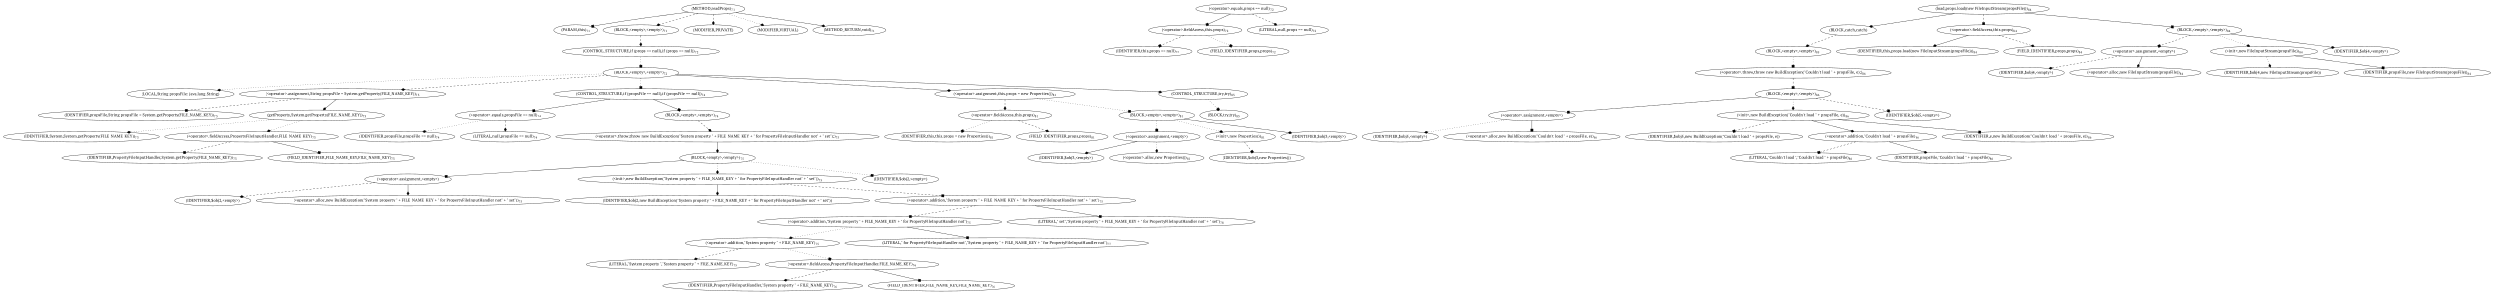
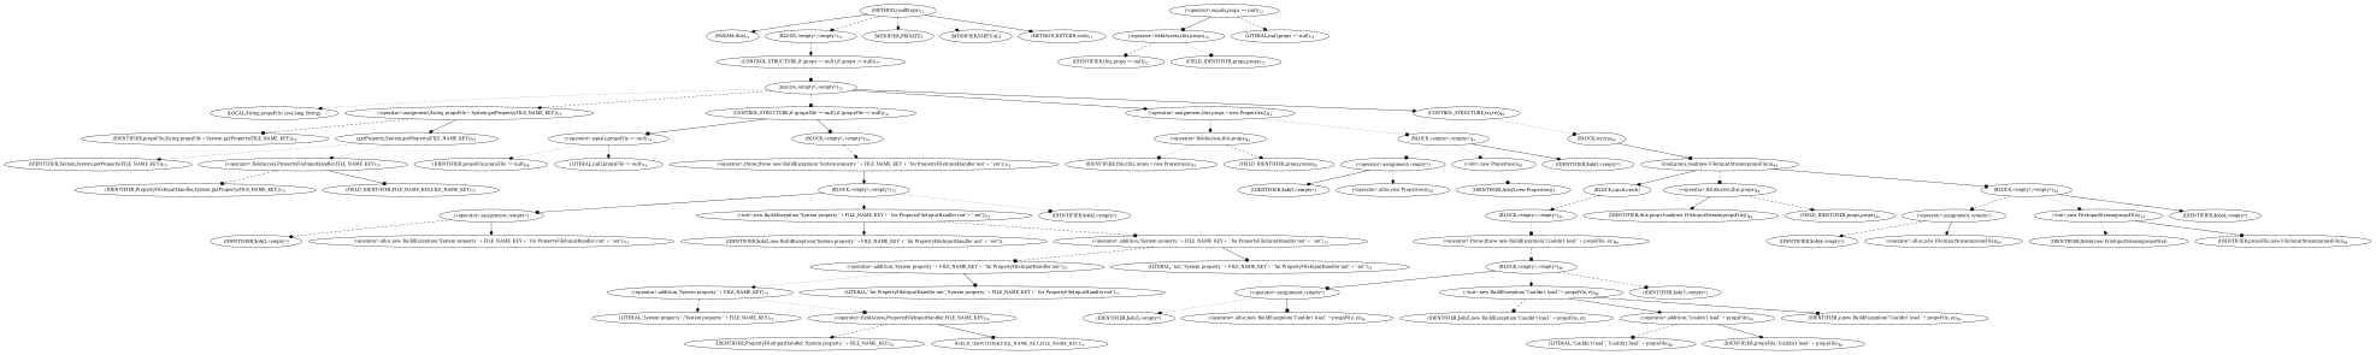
  digraph {
    fontname="PT Serif"
    node [fontname="PT Serif"]
    edge [arrowhead=diamond fontname="PT Serif" style=solid]
    n1 [label=<(METHOD,readProps)<SUB>71</SUB>>]
    n2 [label=<(PARAM,this)<SUB>71</SUB>>]
    n3 [label=<(BLOCK,&lt;empty&gt;,&lt;empty&gt;)<SUB>71</SUB>>]
    n4 [label=<(MODIFIER,PRIVATE)>]
    n5 [label=<(MODIFIER,VIRTUAL)>]
    n6 [label=<(METHOD_RETURN,void)<SUB>71</SUB>>]
    n7 [label=<(CONTROL_STRUCTURE,if (props == null),if (props == null))<SUB>72</SUB>>]
    n8 [label=<(BLOCK,&lt;empty&gt;,&lt;empty&gt;)<SUB>72</SUB>>]
    n9 [label=<(&lt;operator&gt;.equals,props == null)<SUB>72</SUB>>]
    n10 [label=<(&lt;operator&gt;.fieldAccess,this.props)<SUB>72</SUB>>]
    n11 [label=<(LITERAL,null,props == null)<SUB>72</SUB>>]
    n12 [label=<(LOCAL,String propsFile: java.lang.String)>]
    n13 [label=<(&lt;operator&gt;.assignment,String propsFile = System.getProperty(FILE_NAME_KEY))<SUB>73</SUB>>]
    n14 [label=<(CONTROL_STRUCTURE,if (propsFile == null),if (propsFile == null))<SUB>74</SUB>>]
    n15 [label=<(&lt;operator&gt;.assignment,this.props = new Properties())<SUB>81</SUB>>]
    n16 [label=<(CONTROL_STRUCTURE,try,try)<SUB>83</SUB>>]
    n17 [label=<(IDENTIFIER,this,props == null)<SUB>72</SUB>>]
    n18 [label=<(FIELD_IDENTIFIER,props,props)<SUB>72</SUB>>]
    n19 [label=<(IDENTIFIER,propsFile,String propsFile = System.getProperty(FILE_NAME_KEY))<SUB>73</SUB>>]
    n20 [label=<(getProperty,System.getProperty(FILE_NAME_KEY))<SUB>73</SUB>>]
    n21 [label=<(&lt;operator&gt;.equals,propsFile == null)<SUB>74</SUB>>]
    n22 [label=<(BLOCK,&lt;empty&gt;,&lt;empty&gt;)<SUB>74</SUB>>]
    n23 [label=<(&lt;operator&gt;.fieldAccess,this.props)<SUB>81</SUB>>]
    n24 [label=<(BLOCK,&lt;empty&gt;,&lt;empty&gt;)<SUB>81</SUB>>]
    n25 [label=<(BLOCK,try,try)<SUB>83</SUB>>]
    n26 [label=<(IDENTIFIER,System,System.getProperty(FILE_NAME_KEY))<SUB>73</SUB>>]
    n27 [label=<(&lt;operator&gt;.fieldAccess,PropertyFileInputHandler.FILE_NAME_KEY)<SUB>73</SUB>>]
    n28 [label=<(IDENTIFIER,PropertyFileInputHandler,System.getProperty(FILE_NAME_KEY))<SUB>73</SUB>>]
    n29 [label=<(FIELD_IDENTIFIER,FILE_NAME_KEY,FILE_NAME_KEY)<SUB>73</SUB>>]
-   n30 [label=<(IDENTIFIER,propsFile,propsFile == null)<SUB>74</SUB>>]
+   n30 [label=<(IDENTIFIER,propsFile,propsFile == null)<SUB>64</SUB>>]
    n31 [label=<(LITERAL,null,propsFile == null)<SUB>74</SUB>>]
    n32 [label=<(&lt;operator&gt;.throw,throw new BuildException(&quot;System property &quot; + FILE_NAME_KEY + &quot; for PropertyFileInputHandler not&quot; + &quot; set&quot;);)<SUB>75</SUB>>]
    n33 [label=<(BLOCK,&lt;empty&gt;,&lt;empty&gt;)<SUB>75</SUB>>]
    n34 [label=<(&lt;operator&gt;.assignment,&lt;empty&gt;)>]
    n35 [label=<(&lt;init&gt;,new BuildException(&quot;System property &quot; + FILE_NAME_KEY + &quot; for PropertyFileInputHandler not&quot; + &quot; set&quot;))<SUB>75</SUB>>]
    n36 [label=<(IDENTIFIER,$obj2,&lt;empty&gt;)>]
    n37 [label=<(IDENTIFIER,$obj2,&lt;empty&gt;)>]
    n38 [label=<(&lt;operator&gt;.alloc,new BuildException(&quot;System property &quot; + FILE_NAME_KEY + &quot; for PropertyFileInputHandler not&quot; + &quot; set&quot;))<SUB>75</SUB>>]
    n39 [label=<(IDENTIFIER,$obj2,new BuildException(&quot;System property &quot; + FILE_NAME_KEY + &quot; for PropertyFileInputHandler not&quot; + &quot; set&quot;))>]
    n40 [label=<(&lt;operator&gt;.addition,&quot;System property &quot; + FILE_NAME_KEY + &quot; for PropertyFileInputHandler not&quot; + &quot; set&quot;)<SUB>75</SUB>>]
    n41 [label=<(&lt;operator&gt;.addition,&quot;System property &quot; + FILE_NAME_KEY + &quot; for PropertyFileInputHandler not&quot;)<SUB>75</SUB>>]
    n42 [label=<(LITERAL,&quot; set&quot;,&quot;System property &quot; + FILE_NAME_KEY + &quot; for PropertyFileInputHandler not&quot; + &quot; set&quot;)<SUB>78</SUB>>]
    n43 [label=<(&lt;operator&gt;.addition,&quot;System property &quot; + FILE_NAME_KEY)<SUB>75</SUB>>]
    n44 [label=<(LITERAL,&quot; for PropertyFileInputHandler not&quot;,&quot;System property &quot; + FILE_NAME_KEY + &quot; for PropertyFileInputHandler not&quot;)<SUB>77</SUB>>]
    n45 [label=<(LITERAL,&quot;System property &quot;,&quot;System property &quot; + FILE_NAME_KEY)<SUB>75</SUB>>]
    n46 [label=<(&lt;operator&gt;.fieldAccess,PropertyFileInputHandler.FILE_NAME_KEY)<SUB>76</SUB>>]
    n47 [label=<(IDENTIFIER,PropertyFileInputHandler,&quot;System property &quot; + FILE_NAME_KEY)<SUB>76</SUB>>]
    n48 [label=<(FIELD_IDENTIFIER,FILE_NAME_KEY,FILE_NAME_KEY)<SUB>76</SUB>>]
    n49 [label=<(IDENTIFIER,this,this.props = new Properties())<SUB>81</SUB>>]
    n50 [label=<(FIELD_IDENTIFIER,props,props)<SUB>81</SUB>>]
    n51 [label=<(&lt;operator&gt;.assignment,&lt;empty&gt;)>]
    n52 [label=<(&lt;init&gt;,new Properties())<SUB>81</SUB>>]
    n53 [label=<(IDENTIFIER,$obj3,&lt;empty&gt;)>]
    n54 [label=<(IDENTIFIER,$obj3,&lt;empty&gt;)>]
    n55 [label=<(&lt;operator&gt;.alloc,new Properties())<SUB>81</SUB>>]
    n56 [label=<(IDENTIFIER,$obj3,new Properties())>]
    n57 [label=<(load,props.load(new FileInputStream(propsFile)))<SUB>84</SUB>>]
    n58 [label=<(BLOCK,catch,catch)>]
    n59 [label=<(BLOCK,&lt;empty&gt;,&lt;empty&gt;)<SUB>85</SUB>>]
    n60 [label=<(&lt;operator&gt;.fieldAccess,this.props)<SUB>84</SUB>>]
    n61 [label=<(BLOCK,&lt;empty&gt;,&lt;empty&gt;)<SUB>84</SUB>>]
    n62 [label=<(IDENTIFIER,this,props.load(new FileInputStream(propsFile)))<SUB>84</SUB>>]
    n63 [label=<(FIELD_IDENTIFIER,props,props)<SUB>84</SUB>>]
    n64 [label=<(&lt;operator&gt;.assignment,&lt;empty&gt;)>]
    n65 [label=<(&lt;init&gt;,new FileInputStream(propsFile))<SUB>84</SUB>>]
    n66 [label=<(IDENTIFIER,$obj4,&lt;empty&gt;)>]
    n67 [label=<(IDENTIFIER,$obj4,&lt;empty&gt;)>]
    n68 [label=<(&lt;operator&gt;.alloc,new FileInputStream(propsFile))<SUB>84</SUB>>]
    n69 [label=<(IDENTIFIER,$obj4,new FileInputStream(propsFile))>]
    n70 [label=<(IDENTIFIER,propsFile,new FileInputStream(propsFile))<SUB>84</SUB>>]
    n71 [label=<(&lt;operator&gt;.throw,throw new BuildException(&quot;Couldn't load &quot; + propsFile, e);)<SUB>86</SUB>>]
    n72 [label=<(BLOCK,&lt;empty&gt;,&lt;empty&gt;)<SUB>86</SUB>>]
    n73 [label=<(&lt;operator&gt;.assignment,&lt;empty&gt;)>]
    n74 [label=<(&lt;init&gt;,new BuildException(&quot;Couldn't load &quot; + propsFile, e))<SUB>86</SUB>>]
    n75 [label=<(IDENTIFIER,$obj5,&lt;empty&gt;)>]
    n76 [label=<(IDENTIFIER,$obj5,&lt;empty&gt;)>]
    n77 [label=<(&lt;operator&gt;.alloc,new BuildException(&quot;Couldn't load &quot; + propsFile, e))<SUB>86</SUB>>]
    n78 [label=<(IDENTIFIER,$obj5,new BuildException(&quot;Couldn't load &quot; + propsFile, e))>]
    n79 [label=<(&lt;operator&gt;.addition,&quot;Couldn't load &quot; + propsFile)<SUB>86</SUB>>]
    n80 [label=<(IDENTIFIER,e,new BuildException(&quot;Couldn't load &quot; + propsFile, e))<SUB>86</SUB>>]
    n81 [label=<(LITERAL,&quot;Couldn't load &quot;,&quot;Couldn't load &quot; + propsFile)<SUB>86</SUB>>]
    n82 [label=<(IDENTIFIER,propsFile,&quot;Couldn't load &quot; + propsFile)<SUB>86</SUB>>]
-   n1 -> n2 [arrowhead=box]
+   n1 -> n2
    n1 -> n3 [style=dashed]
    n1 -> n4 [style=dashed]
    n1 -> n5 [style=dotted]
    n1 -> n6
    n3 -> n7 [style=dashed]
    n7 -> n8 [arrowhead=box style=dotted]
    n8 -> n12 [style=dotted]
    n8 -> n13 [style=dashed]
    n8 -> n14 [arrowhead=box style=dotted]
    n8 -> n15
    n8 -> n16
    n9 -> n10 [arrowhead=box]
    n9 -> n11 [style=dashed]
    n10 -> n17 [arrowhead=box style=dashed]
    n10 -> n18 [arrowhead=box style=dotted]
    n13 -> n19 [arrowhead=box style=dashed]
    n13 -> n20
    n14 -> n21 [arrowhead=box]
    n14 -> n22 [arrowhead=box]
    n15 -> n23 [style=dashed]
    n15 -> n24 [arrowhead=box style=dotted]
    n16 -> n25 [arrowhead=box style=dotted]
    n20 -> n26 [style=dotted]
    n20 -> n27 [style=dotted]
    n21 -> n30 [style=dotted]
    n21 -> n31 [style=dashed]
    n22 -> n32 [style=dashed]
    n23 -> n49 [arrowhead=box style=dotted]
    n23 -> n50 [style=dashed]
    n24 -> n51 [arrowhead=box style=dotted]
    n24 -> n52 [style=dotted]
    n24 -> n53
+   n25 -> n57 [arrowhead=box]
    n27 -> n28 [arrowhead=box style=dashed]
    n27 -> n29 [arrowhead=box]
    n32 -> n33
    n33 -> n34 [arrowhead=box]
    n33 -> n35 [style=dotted]
    n33 -> n36 [arrowhead=box style=dotted]
    n34 -> n37 [style=dashed]
    n34 -> n38
    n35 -> n39
    n35 -> n40 [arrowhead=box style=dashed]
    n40 -> n41 [arrowhead=box style=dashed]
    n40 -> n42 [arrowhead=box]
    n41 -> n43 [style=dotted]
    n41 -> n44 [arrowhead=box]
    n43 -> n45 [style=dashed]
    n43 -> n46 [arrowhead=box style=dotted]
    n46 -> n47 [style=dashed]
    n46 -> n48 [arrowhead=box]
    n51 -> n54
    n51 -> n55 [style=dotted]
-   n52 -> n56 [arrowhead=box style=dashed]
+   n52 -> n56 [arrowhead=box style=dotted]
    n57 -> n58
    n57 -> n60 [arrowhead=box style=dashed]
    n57 -> n61 [arrowhead=box]
    n58 -> n59 [style=dashed]
    n59 -> n71 [arrowhead=box style=dotted]
    n60 -> n62
    n60 -> n63 [style=dashed]
    n61 -> n64 [arrowhead=box style=dashed]
    n61 -> n65 [style=dotted]
    n61 -> n66
    n64 -> n67 [style=dashed]
    n64 -> n68
    n65 -> n69 [style=dotted]
    n65 -> n70 [arrowhead=box]
    n71 -> n72 [arrowhead=box style=dashed]
    n72 -> n73 [arrowhead=box]
    n72 -> n74 [style=dotted]
    n72 -> n75 [arrowhead=box style=dashed]
    n73 -> n76 [style=dotted]
    n73 -> n77 [arrowhead=box]
    n74 -> n78 [arrowhead=box style=dashed]
    n74 -> n79
    n74 -> n80 [arrowhead=box]
    n79 -> n81 [arrowhead=box style=dashed]
    n79 -> n82
  }
